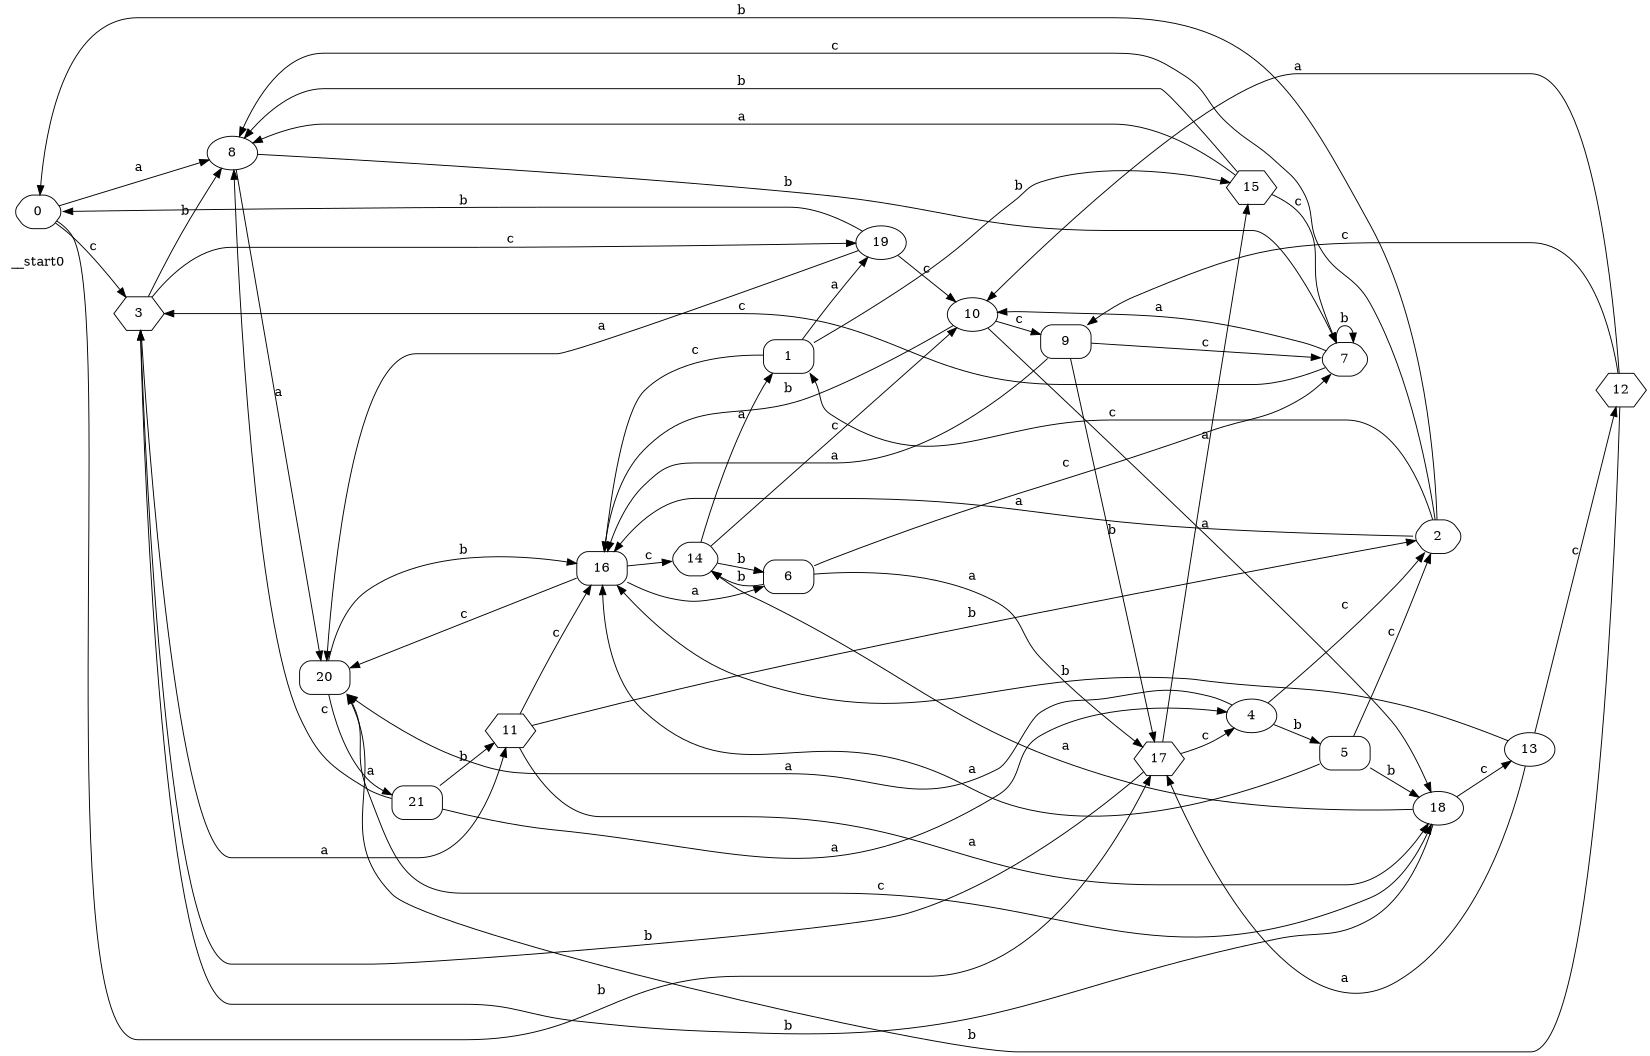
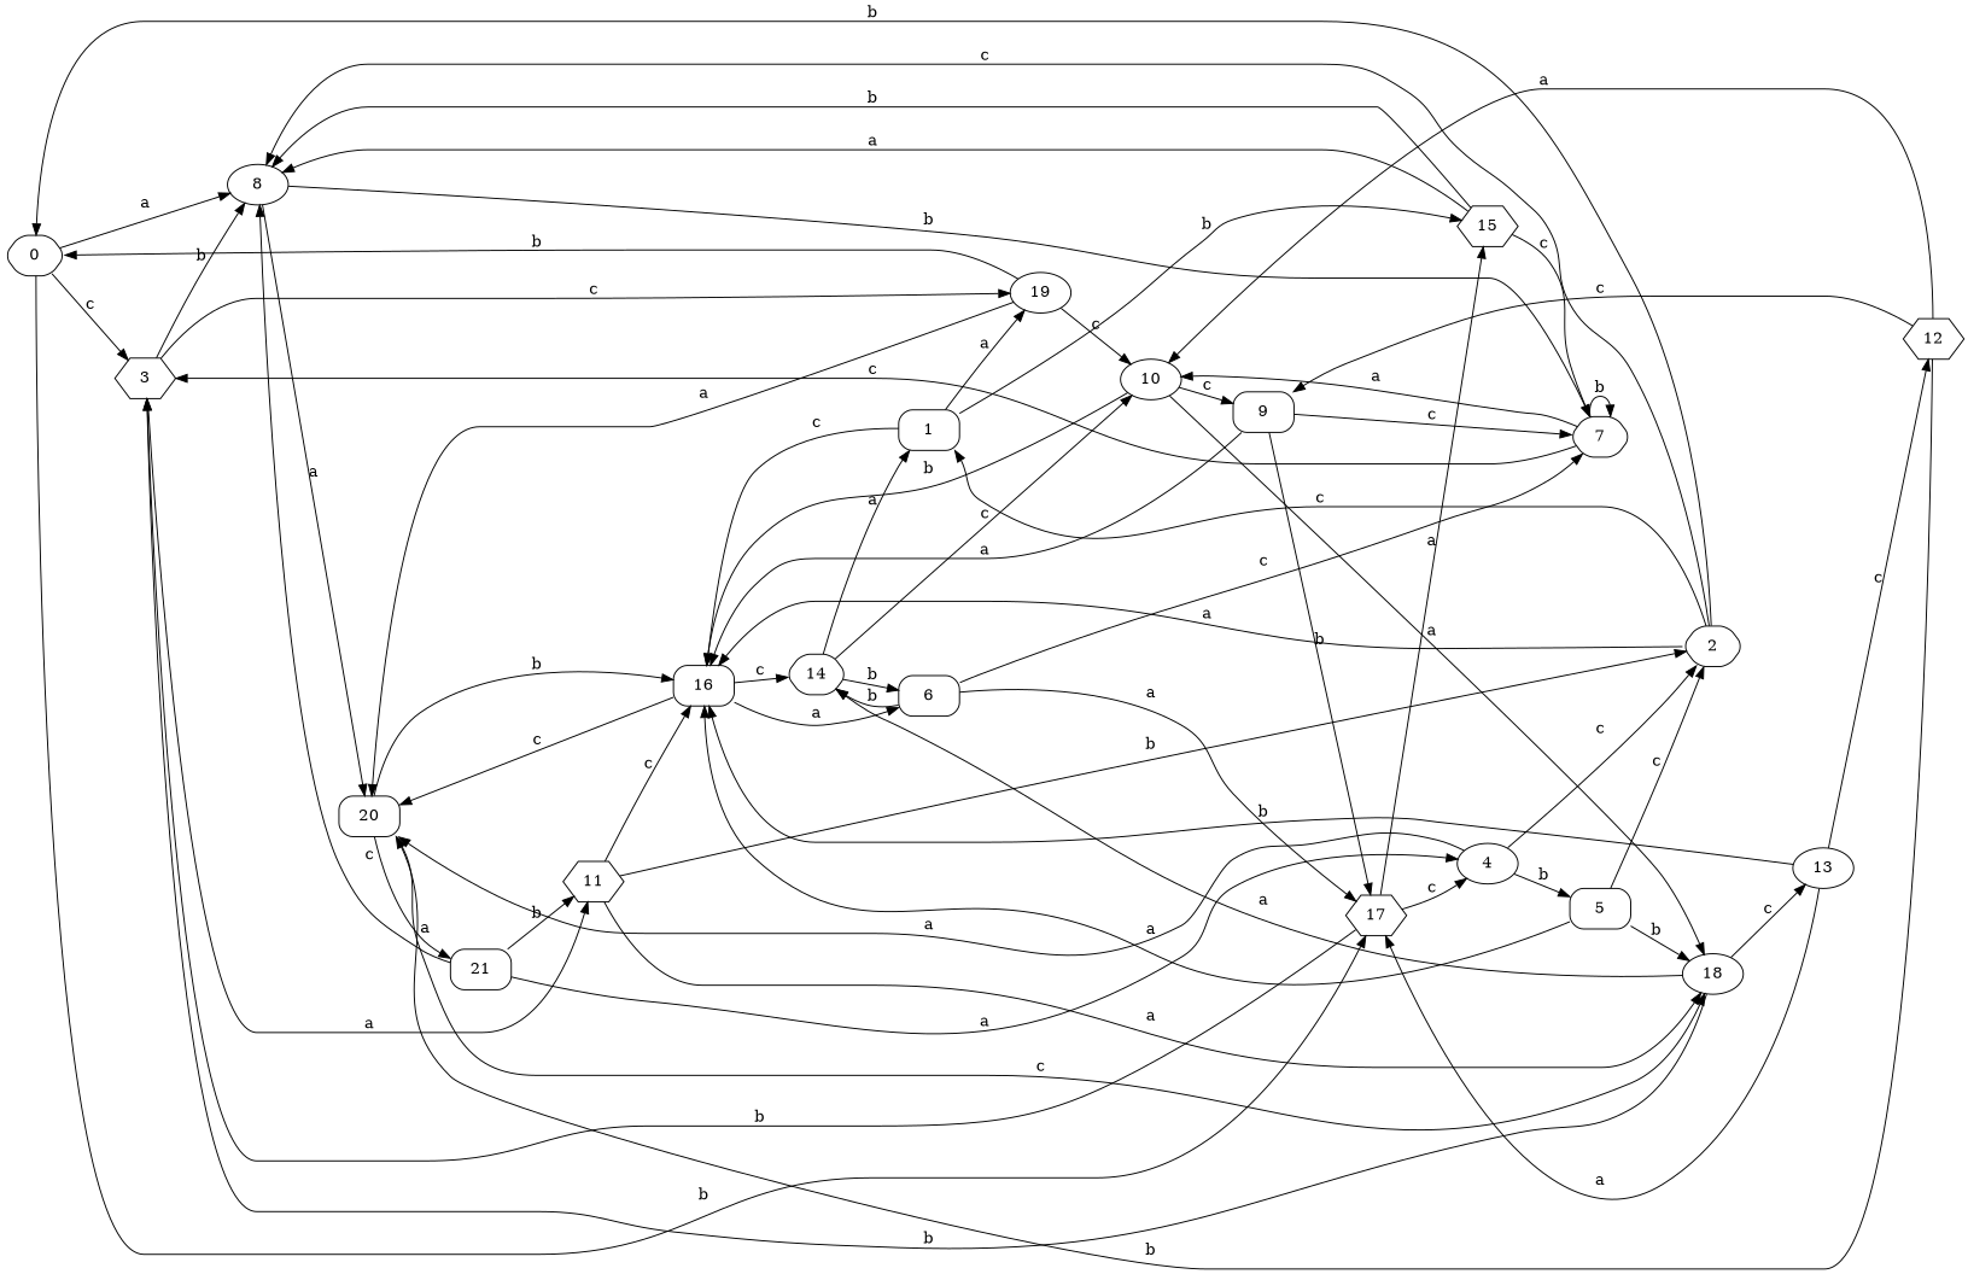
  digraph {
    rankdir=LR
    node [shape=hexagon color=black fillcolor=white style="rounded,filled"]
-   __start0 [shape=none color="" fillcolor="" style=""]
    n2 [label=0]
    n3 [label=3 style=filled]
    n4 [label=8 shape=ellipse style=filled]
    n5 [label=17 style=filled]
    n6 [label=19 shape=ellipse]
    n7 [label=11 style=filled]
    n8 [label=20 shape=box]
    n9 [label=7]
    n10 [label=15 style=filled]
    n11 [label=4 shape=ellipse style=filled]
    n12 [label=1 shape=box]
    n13 [label=16 shape=box]
    n14 [label=6 shape=box]
    n15 [label=14]
    n16 [label=10 shape=ellipse]
    n17 [label=2]
    n18 [label=18 shape=ellipse style=filled]
    n19 [label=5 shape=box]
    n20 [label=21 shape=box]
    n21 [label=13 shape=ellipse style=filled]
    n22 [label=9 shape=box]
    n23 [label=12 style=filled]
    n2 -> n3 [label=c]
    n2 -> n4 [label=a]
    n2 -> n5 [label=b]
    n3 -> n4 [label=b]
    n3 -> n6 [label=c]
    n3 -> n7 [label=a]
    n4 -> n8 [label=a]
    n4 -> n9 [label=b]
    n5 -> n3 [label=b]
    n5 -> n10 [label=a]
    n5 -> n11 [label=c]
    n6 -> n2 [label=b]
    n6 -> n8 [label=a]
    n6 -> n16 [label=c]
    n7 -> n13 [label=c]
    n7 -> n17 [label=b]
    n7 -> n18 [label=a]
    n8 -> n13 [label=b]
    n8 -> n18 [label=c]
    n8 -> n20 [label=a]
    n9 -> n3 [label=c]
    n9 -> n9 [label=b]
    n9 -> n16 [label=a]
    n10 -> n4 [label=a]
    n10 -> n4 [label=b]
    n10 -> n9 [label=c]
    n11 -> n8 [label=a]
    n11 -> n17 [label=c]
    n11 -> n19 [label=b]
    n12 -> n6 [label=a]
    n12 -> n10 [label=b]
    n12 -> n13 [label=c]
    n13 -> n8 [label=c]
    n13 -> n14 [label=a]
    n13 -> n15 [label=c]
    n14 -> n5 [label=a]
    n14 -> n9 [label=c]
    n14 -> n15 [label=b]
    n15 -> n12 [label=a]
    n15 -> n14 [label=b]
    n15 -> n16 [label=c]
    n16 -> n13 [label=b]
    n16 -> n18 [label=a]
    n16 -> n22 [label=c]
    n17 -> n2 [label=b]
    n17 -> n4 [label=c]
    n17 -> n12 [label=c]
    n17 -> n13 [label=a]
    n18 -> n3 [label=b]
    n18 -> n15 [label=a]
    n18 -> n21 [label=c]
    n19 -> n13 [label=a]
    n19 -> n17 [label=c]
    n19 -> n18 [label=b]
    n20 -> n4 [label=c]
    n20 -> n7 [label=b]
    n20 -> n11 [label=a]
    n21 -> n5 [label=a]
    n21 -> n13 [label=b]
    n21 -> n23 [label=c]
    n22 -> n5 [label=b]
    n22 -> n9 [label=c]
    n22 -> n13 [label=a]
    n23 -> n8 [label=b]
    n23 -> n16 [label=a]
    n23 -> n22 [label=c]
  }
